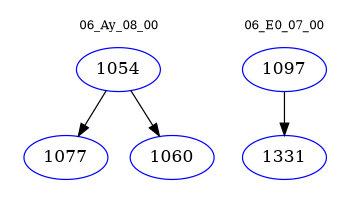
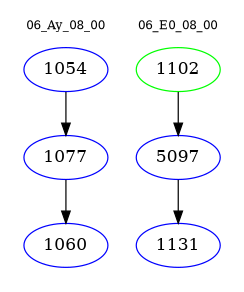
  digraph {
    node [color=blue]
    edge [color=black]
    n1 [label=1054]
    n2 [label=1077]
    n3 [label=1060]
-   n5 [label=1097]
-   n6 [label=1331]
+   n4 [color=green label=1102]
+   n5 [label=5097]
+   n6 [label=1131]
    subgraph cluster_1 {
      color=white
      fontsize=10
      label="06_Ay_08_00"
      n1
      n2
      n3
    }
    subgraph cluster_2 {
      color=white
      fontsize=10
-     label="06_E0_07_00"
+     label="06_E0_08_00"
+     n4
      n5
      n6
    }
    n1 -> n2
-   n1 -> n3
+   n2 -> n3
+   n4 -> n5
    n5 -> n6
  }
